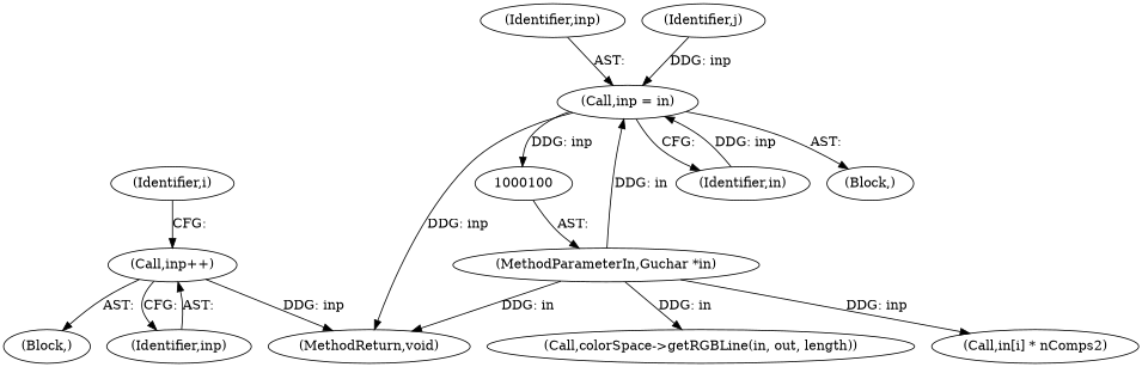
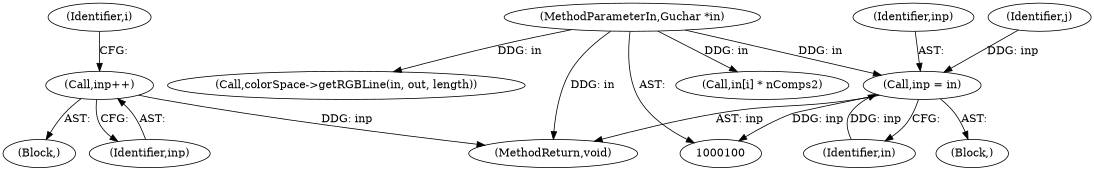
  digraph {
    n1 [label="(Call,inp++)"]
    n2 [label="(Block,)"]
    n3 [label="(MethodReturn,void)"]
    n4 [label="(Identifier,inp)"]
    n5 [label="(Call,inp = in)"]
    n6 [label="(Identifier,in)"]
    n7 [label="(Block,)"]
    1000100
    n9 [label="(MethodParameterIn,Guchar *in)"]
    n10 [label="(Call,in[i] * nComps2)"]
    n11 [label="(Call,colorSpace->getRGBLine(in, out, length))"]
    n12 [label="(Identifier,inp)"]
    n13 [label="(Identifier,j)"]
    n14 [label="(Identifier,i)"]
    n1 -> n2 [label="AST: "]
    n1 -> n3 [label="DDG: inp"]
    n1 -> n4 [label="CFG: "]
    n4 -> n1 [label="AST: "]
-   n5 -> n3 [label="DDG: inp"]
+   n5 -> n3 [label="AST: inp"]
    n5 -> n6 [label="CFG: "]
    n5 -> n7 [label="AST: "]
    n5 -> 1000100 [label="DDG: inp"]
    n6 -> n5 [label="DDG: inp"]
    n9 -> n3 [label="DDG: in"]
    n9 -> n5 [label="DDG: in"]
-   1000100 -> n9 [label="AST: "]
-   n9 -> n10 [label="DDG: inp"]
+   n9 -> 1000100 [label="AST: "]
+   n9 -> n10 [label="DDG: in"]
    n9 -> n11 [label="DDG: in"]
    n12 -> n5 [label="AST: "]
    n13 -> n5 [label="DDG: inp"]
    n14 -> n1 [label="CFG: "]
  }
